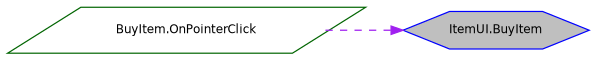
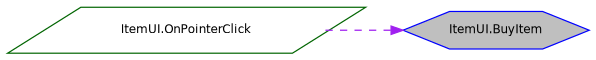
  digraph {
    rankdir=RL
    node [fontname=Helvetica fontsize=10 style=filled]
    n1 [color=blue fillcolor=grey75 fontcolor=black height=0.2 label="ItemUI.BuyItem" shape=hexagon width=0.4]
-   n2 [color=darkgreen fillcolor=white height=0.2 label="BuyItem.OnPointerClick" shape=parallelogram width=0.4]
+   n2 [color=darkgreen fillcolor=white height=0.2 label="ItemUI.OnPointerClick" shape=parallelogram width=0.4]
    n1 -> n2 [color=purple dir=back fontname=Helvetica fontsize=10 labelfontname=Helvetica labelfontsize=10 style=dashed]
  }
